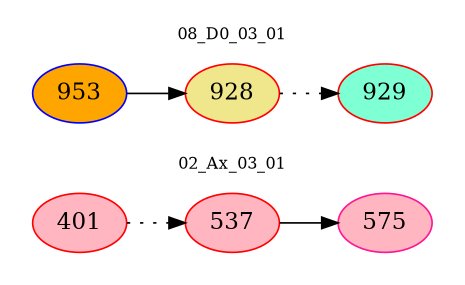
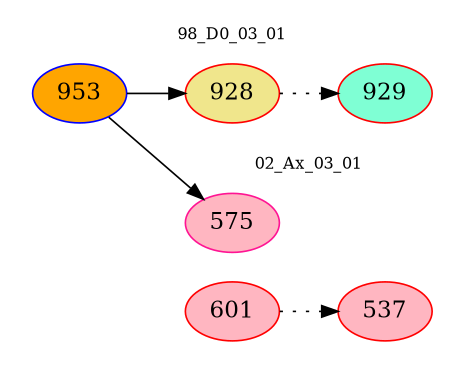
  digraph {
    rankdir=LR
    node [color=red fillcolor=lightpink style=filled]
    edge [color=black style=solid]
    n1 [label=537]
    n2 [color=deeppink label=575]
-   n3 [label=401]
+   n3 [label=601]
    n4 [fillcolor=khaki label=928]
    n5 [fillcolor=aquamarine label=929]
    n6 [color=blue fillcolor=orange label=953]
    subgraph cluster_1 {
      color=white
      fontsize=10
      label="02_Ax_03_01"
      n1
      n2
      n3
    }
    subgraph cluster_2 {
      color=white
      fontsize=10
-     label="08_D0_03_01"
+     label="98_D0_03_01"
      n4
      n5
      n6
    }
-   n1 -> n2
+   n6 -> n2
    n3 -> n1 [style=dotted]
    n4 -> n5 [style=dotted]
    n6 -> n4
  }
